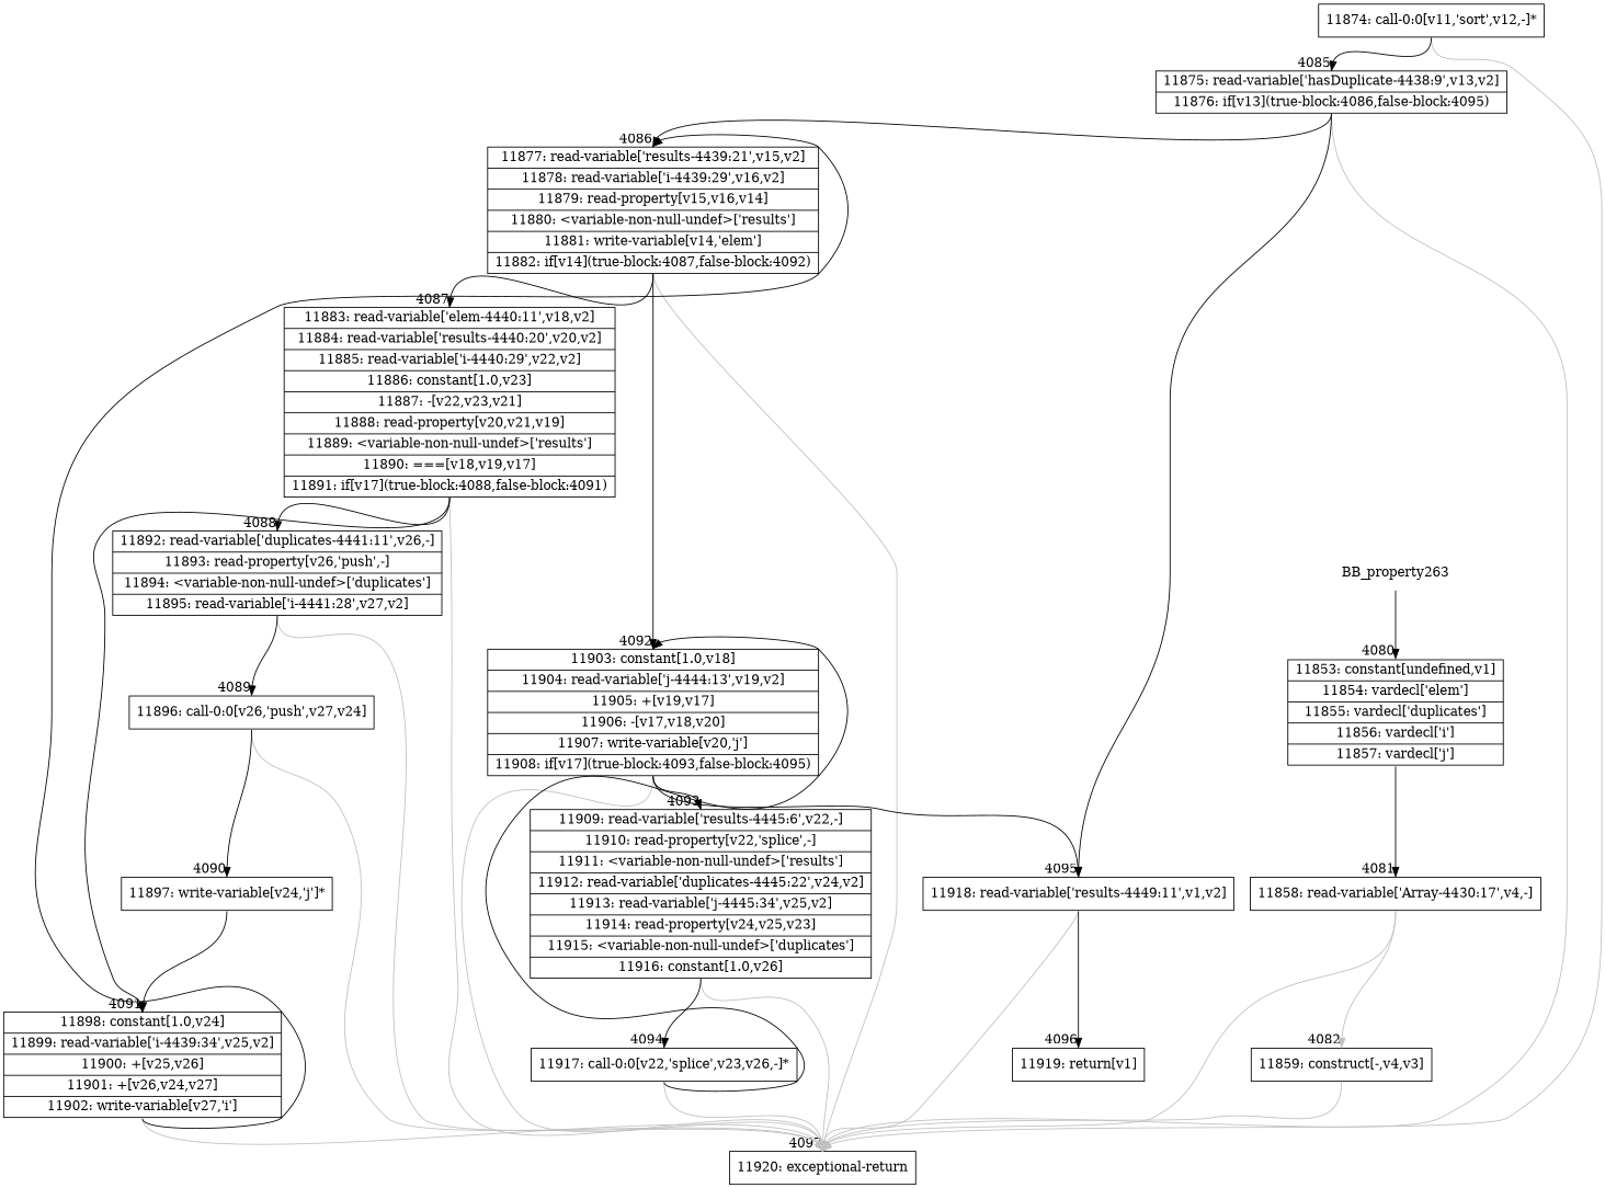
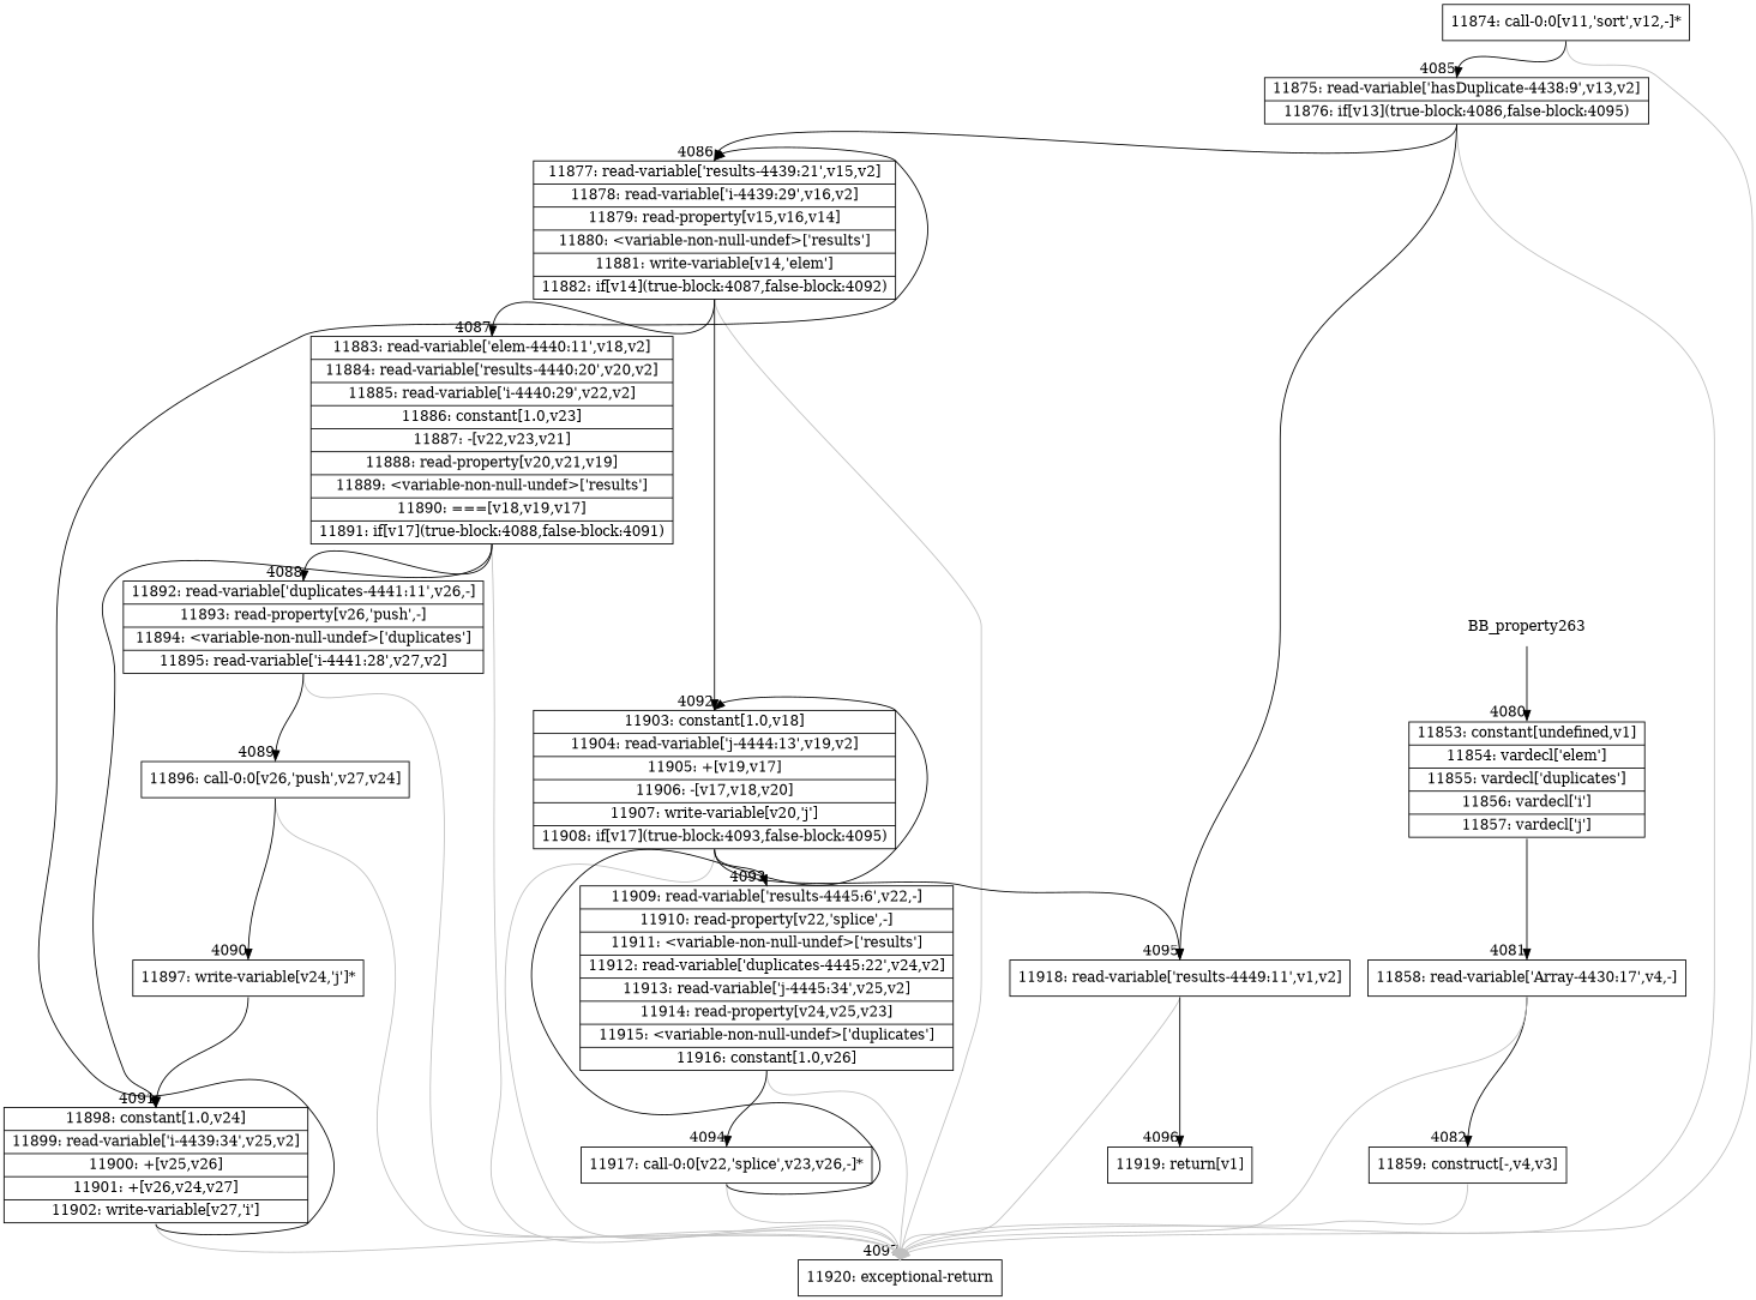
  digraph {
    rankdir=TD
    node [shape=record]
    edge [headport=n tailport=s]
    n1 [label=BB_property263 shape=none]
    n2 [label="{11853: constant[undefined,v1]|11854: vardecl['elem']|11855: vardecl['duplicates']|11856: vardecl['i']|11857: vardecl['j']}"]
    n3 [label="{11858: read-variable['Array-4430:17',v4,-]}"]
    n4 [label="{11859: construct[-,v4,v3]}"]
    n5 [label="{11920: exceptional-return}"]
    n6 [label="{11874: call-0:0[v11,'sort',v12,-]*}"]
    n7 [label="{11875: read-variable['hasDuplicate-4438:9',v13,v2]|11876: if[v13](true-block:4086,false-block:4095)}"]
    n8 [label="{11877: read-variable['results-4439:21',v15,v2]|11878: read-variable['i-4439:29',v16,v2]|11879: read-property[v15,v16,v14]|11880: \<variable-non-null-undef\>['results']|11881: write-variable[v14,'elem']|11882: if[v14](true-block:4087,false-block:4092)}"]
    n9 [label="{11918: read-variable['results-4449:11',v1,v2]}"]
    n10 [label="{11883: read-variable['elem-4440:11',v18,v2]|11884: read-variable['results-4440:20',v20,v2]|11885: read-variable['i-4440:29',v22,v2]|11886: constant[1.0,v23]|11887: -[v22,v23,v21]|11888: read-property[v20,v21,v19]|11889: \<variable-non-null-undef\>['results']|11890: ===[v18,v19,v17]|11891: if[v17](true-block:4088,false-block:4091)}"]
    n11 [label="{11903: constant[1.0,v18]|11904: read-variable['j-4444:13',v19,v2]|11905: +[v19,v17]|11906: -[v17,v18,v20]|11907: write-variable[v20,'j']|11908: if[v17](true-block:4093,false-block:4095)}"]
    n12 [label="{11919: return[v1]}"]
    n13 [label="{11892: read-variable['duplicates-4441:11',v26,-]|11893: read-property[v26,'push',-]|11894: \<variable-non-null-undef\>['duplicates']|11895: read-variable['i-4441:28',v27,v2]}"]
    n14 [label="{11898: constant[1.0,v24]|11899: read-variable['i-4439:34',v25,v2]|11900: +[v25,v26]|11901: +[v26,v24,v27]|11902: write-variable[v27,'i']}"]
    n15 [label="{11909: read-variable['results-4445:6',v22,-]|11910: read-property[v22,'splice',-]|11911: \<variable-non-null-undef\>['results']|11912: read-variable['duplicates-4445:22',v24,v2]|11913: read-variable['j-4445:34',v25,v2]|11914: read-property[v24,v25,v23]|11915: \<variable-non-null-undef\>['duplicates']|11916: constant[1.0,v26]}"]
    n16 [label="{11896: call-0:0[v26,'push',v27,v24]}"]
    n17 [label="{11917: call-0:0[v22,'splice',v23,v26,-]*}"]
    n18 [label="{11897: write-variable[v24,'j']*}"]
    n1 -> n2 [headlabel="    4080"]
    n2 -> n3 [headlabel="      4081"]
-   n3 -> n4 [headlabel="      4082" color=gray]
+   n3 -> n4 [headlabel="      4082"]
    n3 -> n5 [color=gray headlabel="      4097"]
    n4 -> n5 [color=gray]
    n6 -> n5 [color=gray]
    n6 -> n7 [headlabel="      4085"]
    n7 -> n5 [color=gray]
    n7 -> n8 [headlabel="      4086"]
    n7 -> n9 [headlabel="      4095"]
    n8 -> n5 [color=gray]
    n8 -> n10 [headlabel="      4087"]
    n8 -> n11 [headlabel="      4092"]
    n9 -> n5 [color=gray]
    n9 -> n12 [headlabel="      4096"]
    n10 -> n5 [color=gray]
    n10 -> n13 [headlabel="      4088"]
    n10 -> n14 [headlabel="      4091"]
    n11 -> n5 [color=gray]
    n11 -> n9
    n11 -> n15 [headlabel="      4093"]
    n13 -> n5 [color=gray]
    n13 -> n16 [headlabel="      4089"]
    n14 -> n5 [color=gray]
    n14 -> n8
    n15 -> n5 [color=gray]
    n15 -> n17 [headlabel="      4094"]
    n16 -> n5 [color=gray]
    n16 -> n18 [headlabel="      4090"]
    n17 -> n5 [color=gray]
    n17 -> n11
    n18 -> n14
  }
